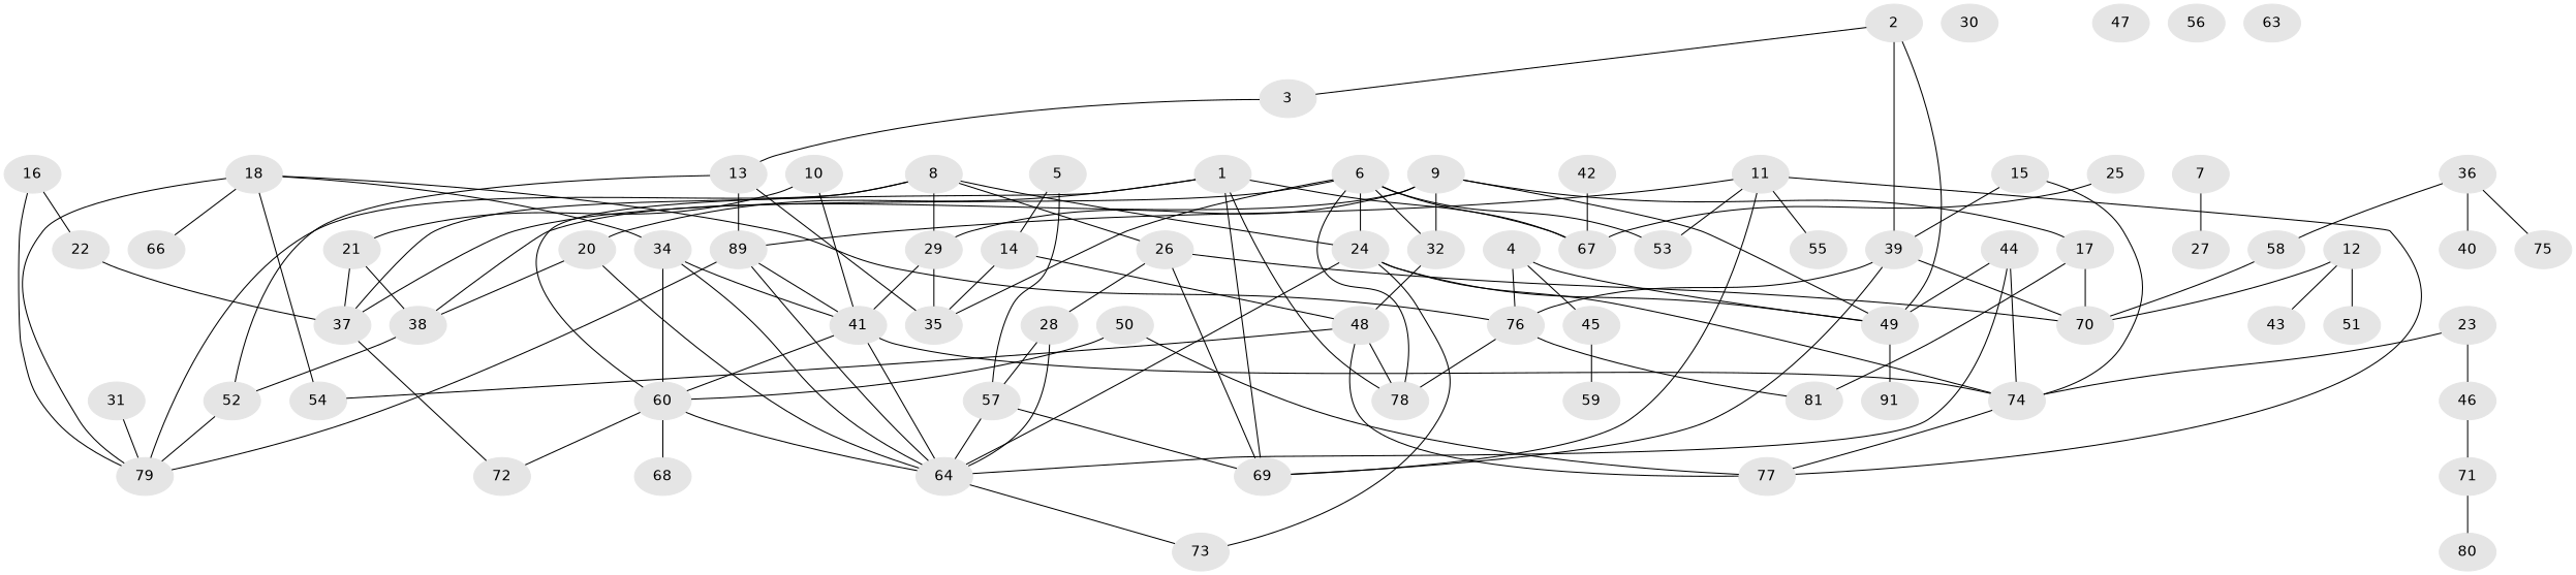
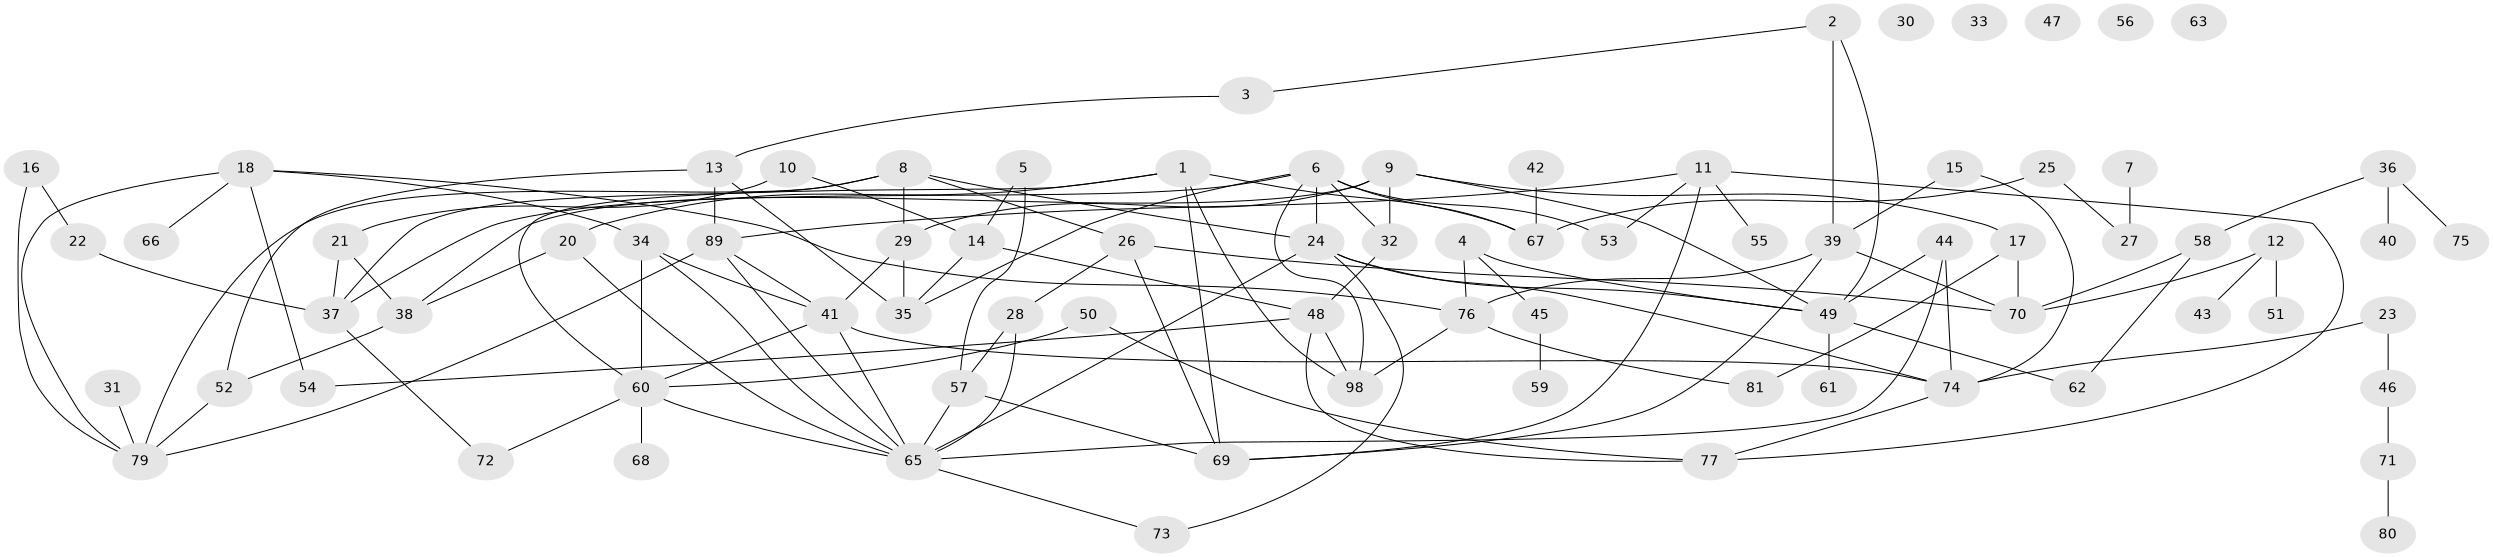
  graph {
    fontname="DejaVu Sans"
    node [color=gray90 fontname="DejaVu Sans" style=filled]
    edge [fontname="DejaVu Sans"]
    1
    20
    60
    67
    69
-   78
+   78 [label=98]
    38
-   64
+   64 [label=65]
    72
    68
    2
    3
    39
    49
    13
    76
    70
-   61 [label=91]
+   61
+   62
    35
    n21 [label=89]
    52
    4
    45
    59
    81
    5
    14
    57
    48
    6
    24
    32
    37
    53
    74
    73
    7
    27
    8
    26
    29
    79
    28
    41
    9
    17
    10
    21
    11
    55
    77
    12
    43
    51
    54
    15
    16
    22
    18
    34
    66
    23
    46
    71
    25
    30
    31
+   33
    36
    40
    58
    75
    42
    44
    80
    47
    50
    56
    63
    1 -- 20
    1 -- 60
    1 -- 67
    1 -- 69
    1 -- 78
    20 -- 38
    20 -- 64
    60 -- 64
    60 -- 72
    60 -- 68
    38 -- 52
    64 -- 73
    2 -- 3
    2 -- 39
    2 -- 49
    3 -- 13
    39 -- 69
    39 -- 76
    39 -- 70
    49 -- 61
+   49 -- 62
    13 -- 35
    13 -- n21
    13 -- 52
    76 -- 78
    76 -- 81
    n21 -- 64
    n21 -- 79
    n21 -- 41
    52 -- 79
    4 -- 49
    4 -- 76
    4 -- 45
    45 -- 59
    5 -- 14
    5 -- 57
    14 -- 35
    14 -- 48
    57 -- 69
    57 -- 64
    48 -- 78
    48 -- 77
    48 -- 54
    6 -- 67
    6 -- 78
    6 -- 35
    6 -- 24
    6 -- 32
    6 -- 37
    6 -- 53
    24 -- 64
    24 -- 49
    24 -- 74
    24 -- 73
    32 -- 48
    37 -- 72
    74 -- 77
    7 -- 27
    8 -- 24
    8 -- 37
    8 -- 26
    8 -- 29
    8 -- 79
    26 -- 69
    26 -- 70
    26 -- 28
    29 -- 35
    29 -- 41
    28 -- 64
    28 -- 57
    41 -- 60
    41 -- 64
    41 -- 74
    9 -- 38
    9 -- 49
    9 -- 32
    9 -- 29
    9 -- 17
    17 -- 70
    17 -- 81
-   10 -- 41
+   10 -- 14
    10 -- 21
    21 -- 38
    21 -- 37
    11 -- 69
    11 -- n21
    11 -- 53
    11 -- 55
    11 -- 77
    12 -- 70
    12 -- 43
    12 -- 51
    15 -- 39
    15 -- 74
    16 -- 79
    16 -- 22
    22 -- 37
    18 -- 76
    18 -- 79
    18 -- 54
    18 -- 34
    18 -- 66
    34 -- 60
    34 -- 64
    34 -- 41
    23 -- 74
    23 -- 46
    46 -- 71
    71 -- 80
    25 -- 67
+   25 -- 27
    31 -- 79
    36 -- 40
    36 -- 58
    36 -- 75
    58 -- 70
+   58 -- 62
    42 -- 67
    44 -- 64
    44 -- 49
    44 -- 74
    50 -- 60
    50 -- 77
  }
